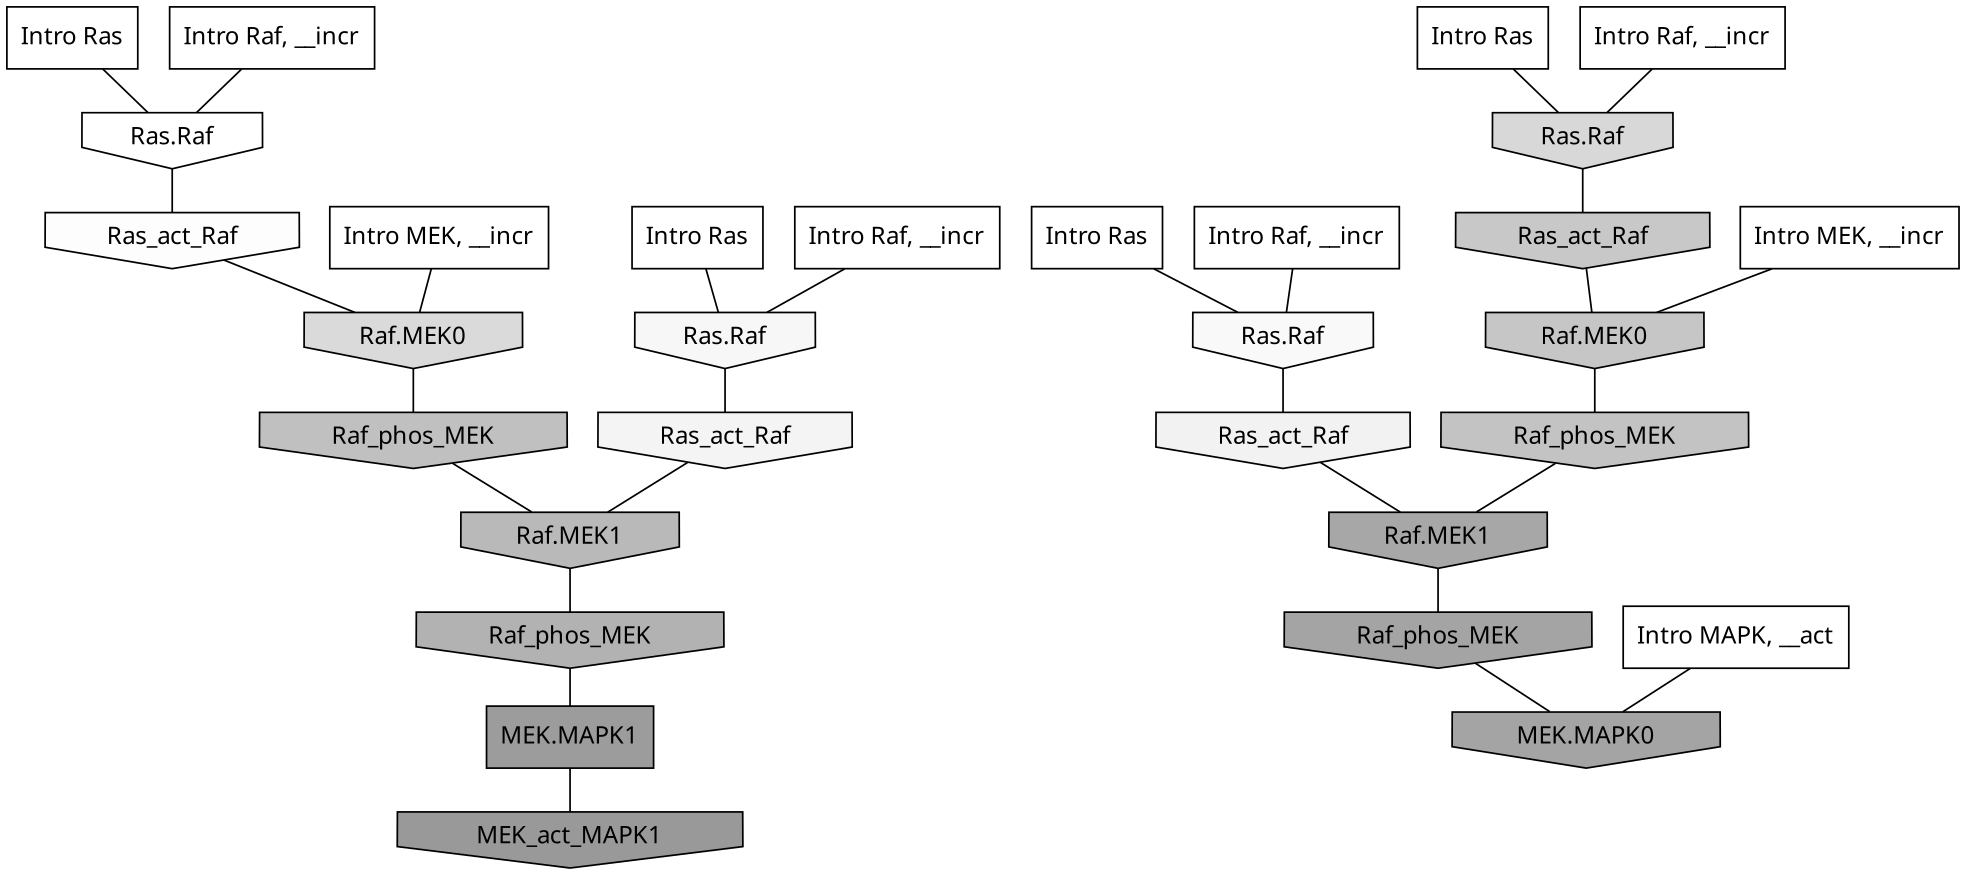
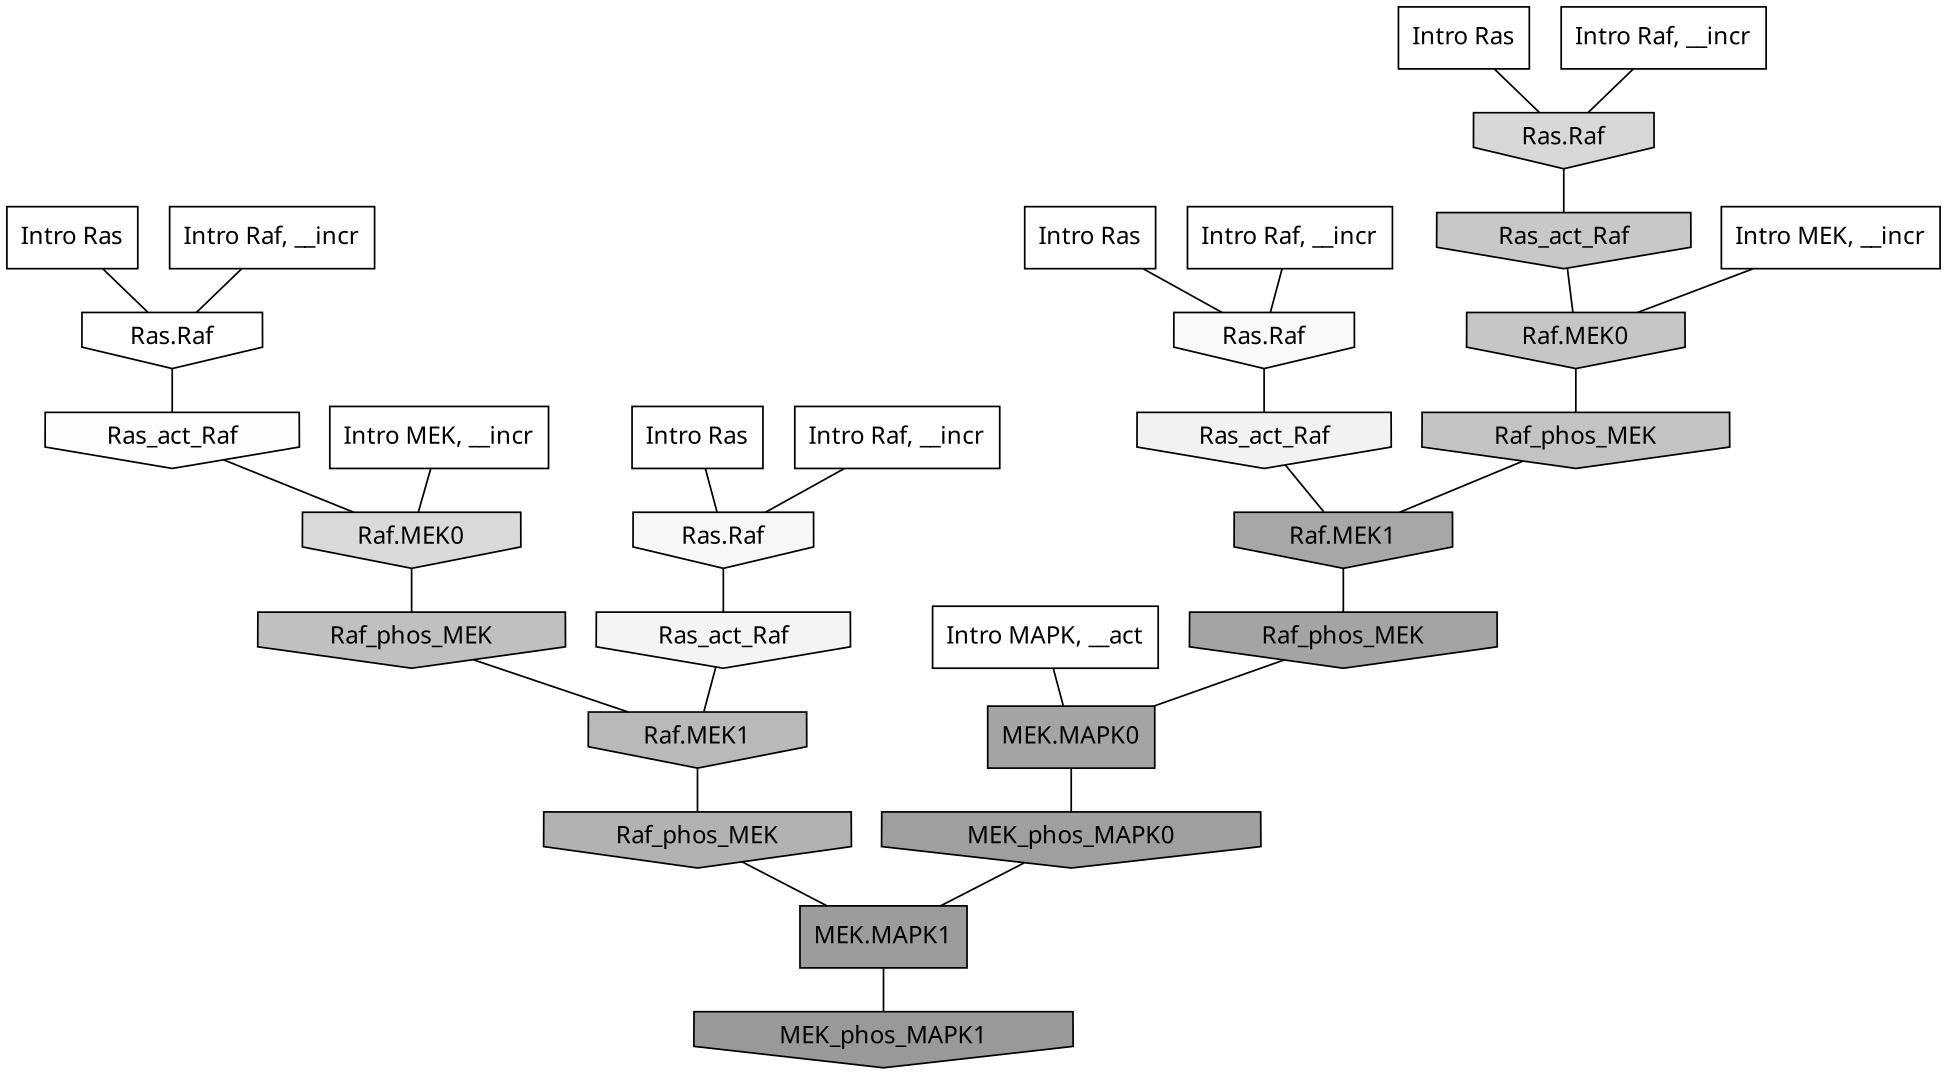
  digraph {
    rankdir=TB
    ranksep=0.30
    node [fillcolor="0.000 0.000 1.000" fontname="CMU Serif" shape=invhouse style=filled]
    edge [color="0.000 0.000 0.000" dir=none fontname="CMU Serif"]
    n1 [label="Intro Ras" shape=rectangle]
    n2 [label="Ras.Raf"]
    n3 [fillcolor="0.000 0.000 0.991" label=Ras_act_Raf]
    n4 [label="Intro Ras" shape=rectangle]
    n5 [fillcolor="0.000 0.000 0.975" label="Ras.Raf"]
    n6 [fillcolor="0.000 0.000 0.947" label=Ras_act_Raf]
    n7 [label="Intro Ras" shape=rectangle]
    n8 [fillcolor="0.000 0.000 0.844" label="Ras.Raf"]
    n9 [fillcolor="0.000 0.000 0.782" label=Ras_act_Raf]
    n10 [label="Intro Ras" shape=rectangle]
    n11 [fillcolor="0.000 0.000 0.967" label="Ras.Raf"]
    n12 [fillcolor="0.000 0.000 0.954" label=Ras_act_Raf]
    n13 [label="Intro Raf, __incr" shape=rectangle]
    n14 [label="Intro Raf, __incr" shape=rectangle]
    n15 [label="Intro Raf, __incr" shape=rectangle]
    n16 [label="Intro Raf, __incr" shape=rectangle]
    n17 [label="Intro MEK, __incr" shape=rectangle]
    n18 [fillcolor="0.000 0.000 0.855" label="Raf.MEK0"]
    n19 [fillcolor="0.000 0.000 0.751" label=Raf_phos_MEK]
    n20 [label="Intro MEK, __incr" shape=rectangle]
    n21 [fillcolor="0.000 0.000 0.775" label="Raf.MEK0"]
    n22 [fillcolor="0.000 0.000 0.765" label=Raf_phos_MEK]
    n23 [label="Intro MAPK, __act" shape=rectangle]
-   n24 [fillcolor="0.000 0.000 0.641" label="MEK.MAPK0"]
+   n24 [fillcolor="0.000 0.000 0.641" label="MEK.MAPK0" shape=box]
+   n25 [fillcolor="0.000 0.000 0.622" label=MEK_phos_MAPK0]
    n26 [fillcolor="0.000 0.000 0.654" label="Raf.MEK1"]
    n27 [fillcolor="0.000 0.000 0.724" label="Raf.MEK1"]
    n28 [fillcolor="0.000 0.000 0.699" label=Raf_phos_MEK]
    n29 [fillcolor="0.000 0.000 0.641" label=Raf_phos_MEK]
    n30 [fillcolor="0.000 0.000 0.612" label="MEK.MAPK1" shape=box]
-   n31 [fillcolor="0.000 0.000 0.600" label=MEK_act_MAPK1]
+   n31 [fillcolor="0.000 0.000 0.600" label=MEK_phos_MAPK1]
    n1 -> n2
    n2 -> n3
    n3 -> n18
    n4 -> n5
    n5 -> n6
    n6 -> n26
    n7 -> n8
    n8 -> n9
    n9 -> n21
    n10 -> n11
    n11 -> n12
    n12 -> n27
    n13 -> n11
    n14 -> n5
    n15 -> n2
    n16 -> n8
    n17 -> n18
    n18 -> n19
    n19 -> n27
    n20 -> n21
    n21 -> n22
    n22 -> n26
    n23 -> n24
+   n24 -> n25
+   n25 -> n30
    n26 -> n29
    n27 -> n28
    n28 -> n30
    n29 -> n24
    n30 -> n31
  }
